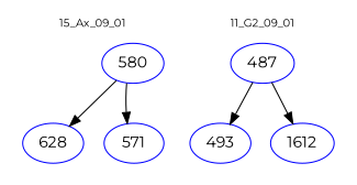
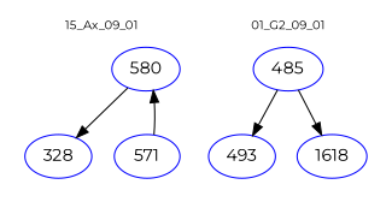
  digraph {
    fontname=Montserrat
    node [color=blue fontname=Montserrat]
    edge [color=black fontname=Montserrat]
    n1 [label=580]
-   n2 [label=628]
+   n2 [label=328]
    n3 [label=571]
-   n4 [label=487]
+   n4 [label=485]
    n5 [label=493]
-   n6 [label=1612]
+   n6 [label=1618]
    subgraph cluster_1 {
      color=white
      fontsize=10
      label="15_Ax_09_01"
      n1
      n2
      n3
    }
    subgraph cluster_2 {
      color=white
      fontsize=10
-     label="11_G2_09_01"
+     label="01_G2_09_01"
      n4
      n5
      n6
    }
    n1 -> n2
-   n1 -> n3
+   n3 -> n1
    n4 -> n5
    n4 -> n6
  }
